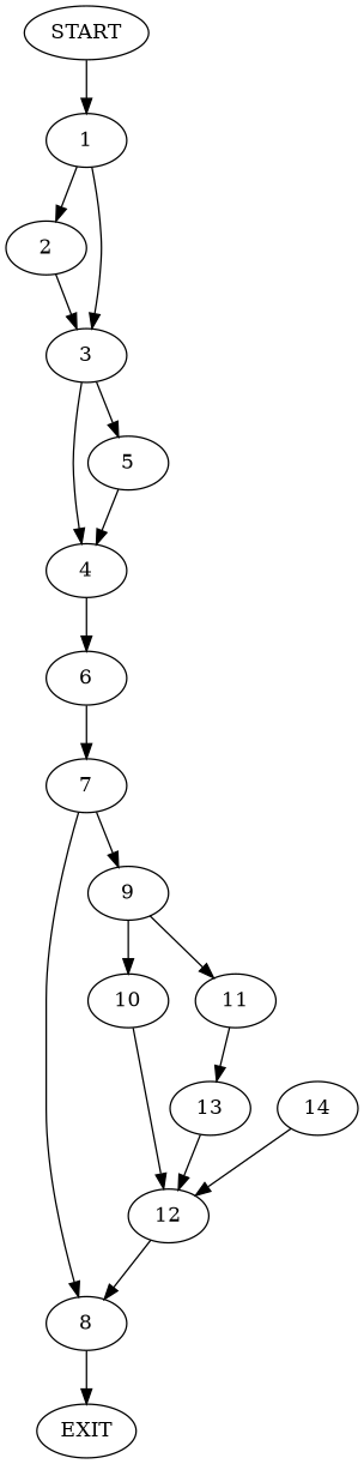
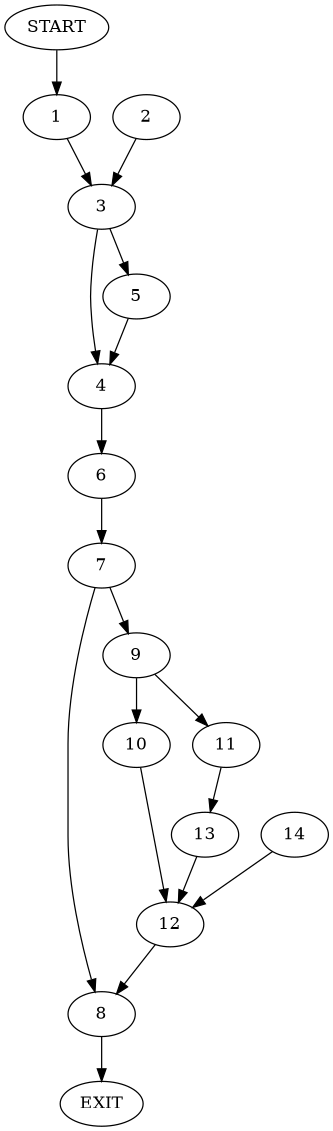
  digraph {
    n1 [label=START]
    1
    2
    3
    n5 [label=EXIT]
    4
    5
    6
    7
    8
    9
    10
    11
    12
    13
    14
    n1 -> 1
-   1 -> 2
    1 -> 3
    2 -> 3
    3 -> 4
    3 -> 5
    4 -> 6
    5 -> 4
    6 -> 7
    7 -> 8
    7 -> 9
    8 -> n5
    9 -> 10
    9 -> 11
    10 -> 12
    11 -> 13
    12 -> 8
    13 -> 12
    14 -> 12
  }
